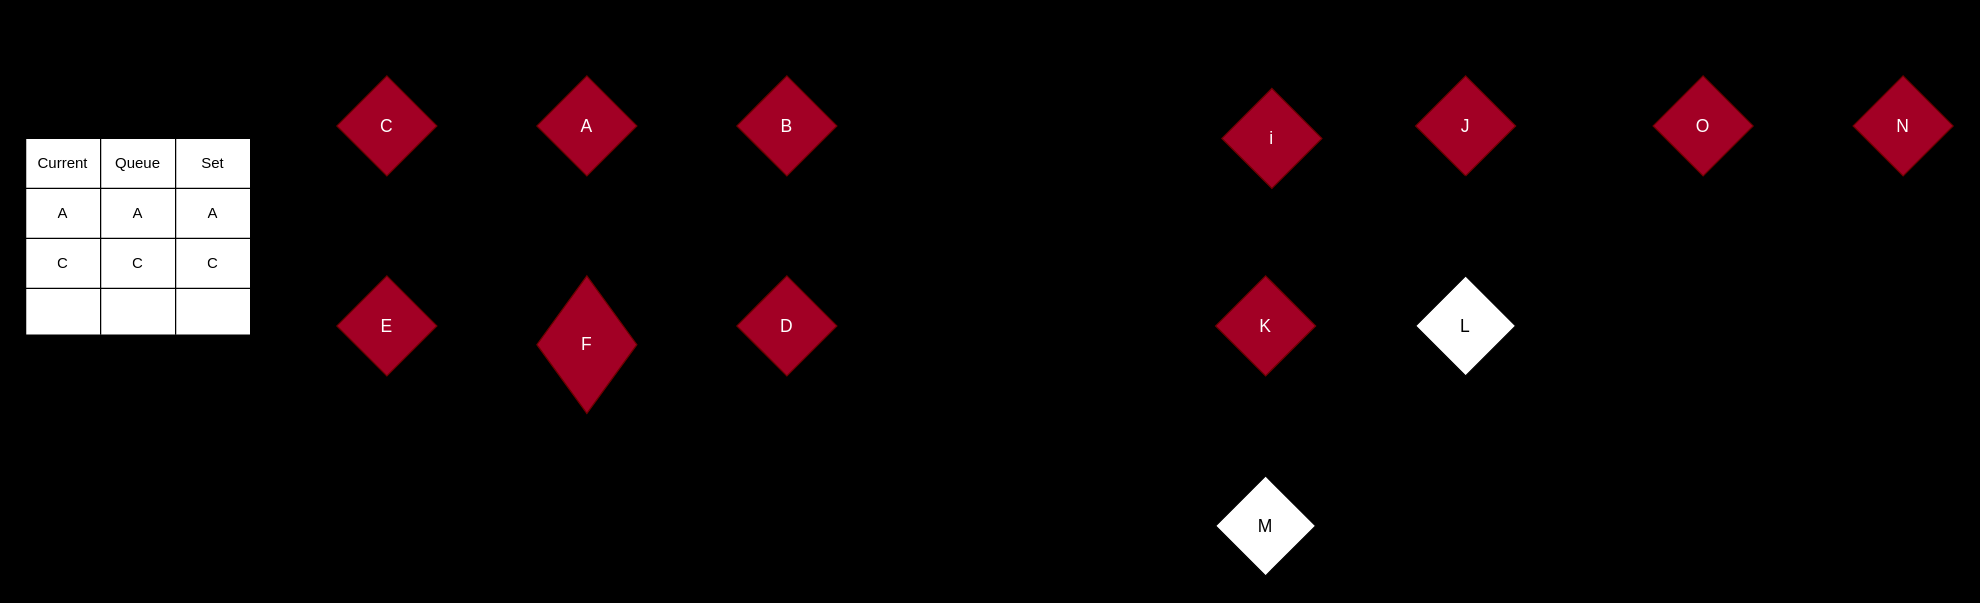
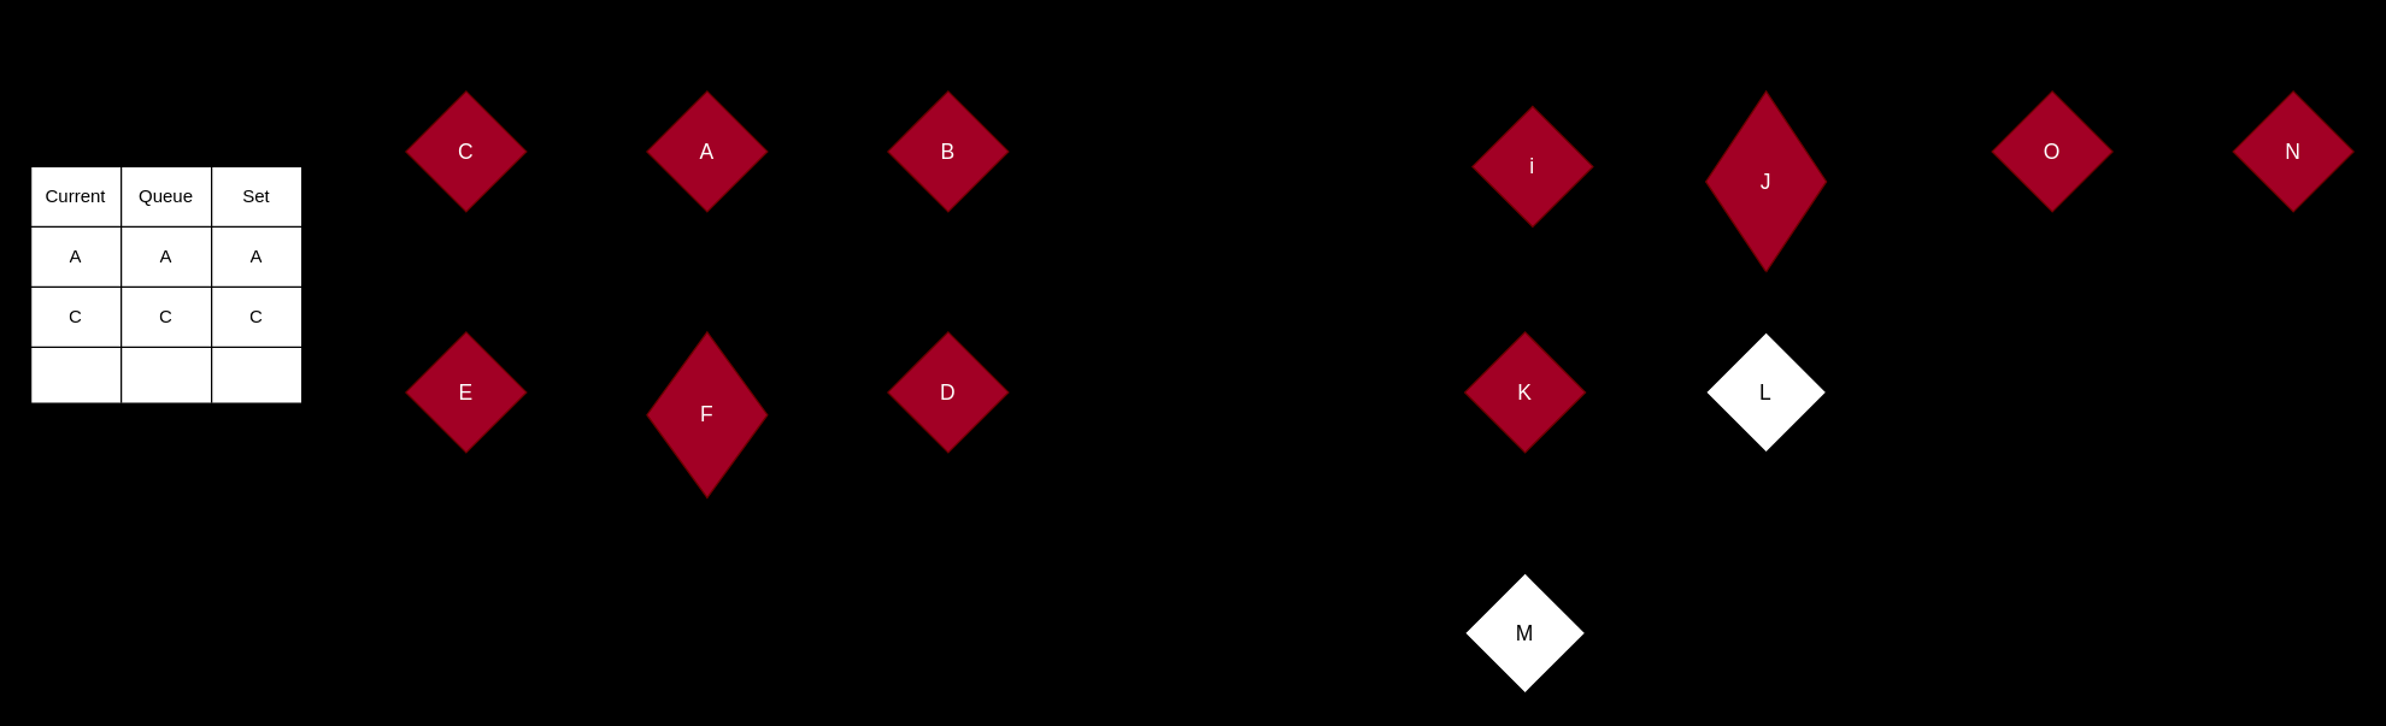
  <mxCell id="0" />
  <mxCell id="1" parent="0" />
  <mxCell id="2" style="sketch=0;html=1;exitX=1;exitY=0.5;exitDx=0;exitDy=0;fontSize=14;startArrow=none;startFill=0;endArrow=none;endFill=0;" parent="1" source="4" target="5" edge="1"><mxGeometry relative="1" as="geometry" /></mxCell>
  <mxCell id="3" value="" style="edgeStyle=none;sketch=0;html=1;fontSize=14;startArrow=none;startFill=0;endArrow=none;endFill=0;" parent="1" source="4" target="9" edge="1"><mxGeometry relative="1" as="geometry" /></mxCell>
  <mxCell id="4" value="i" style="rhombus;whiteSpace=wrap;html=1;rounded=0;labelBackgroundColor=none;sketch=0;strokeColor=#6F0000;fontSize=14;fillStyle=solid;fillColor=#a20025;fontColor=#ffffff;" parent="1" vertex="1"><mxGeometry x="977" y="70" width="80" height="80" as="geometry" /></mxCell>
- <mxCell id="5" value="J" style="rhombus;whiteSpace=wrap;html=1;rounded=0;labelBackgroundColor=none;sketch=0;strokeColor=#6F0000;fontSize=14;fillColor=#a20025;fontColor=#ffffff;" parent="1" vertex="1"><mxGeometry x="1132" y="60" width="80" height="80" as="geometry" /></mxCell>
+ <mxCell id="5" value="J" style="rhombus;whiteSpace=wrap;html=1;rounded=0;labelBackgroundColor=none;sketch=0;strokeColor=#6F0000;fontSize=14;fillColor=#a20025;fontColor=#ffffff;" parent="1" vertex="1"><mxGeometry x="1132" y="60" width="80" height="120" as="geometry" /></mxCell>
  <mxCell id="6" value="" style="edgeStyle=none;sketch=0;html=1;fontSize=14;startArrow=none;startFill=0;endArrow=none;endFill=0;" parent="1" source="9" target="10" edge="1"><mxGeometry relative="1" as="geometry" /></mxCell>
  <mxCell id="7" value="" style="edgeStyle=none;sketch=0;html=1;fontSize=14;startArrow=none;startFill=0;endArrow=none;endFill=0;" parent="1" source="9" target="11" edge="1"><mxGeometry relative="1" as="geometry" /></mxCell>
  <mxCell id="8" style="edgeStyle=none;sketch=0;html=1;exitX=1;exitY=0.5;exitDx=0;exitDy=0;entryX=0.5;entryY=1;entryDx=0;entryDy=0;fontSize=14;startArrow=none;startFill=0;endArrow=none;endFill=0;" parent="1" source="9" target="5" edge="1"><mxGeometry relative="1" as="geometry" /></mxCell>
  <mxCell id="9" value="K" style="rhombus;whiteSpace=wrap;html=1;rounded=0;labelBackgroundColor=none;sketch=0;strokeColor=#6F0000;fontSize=14;fillColor=#a20025;fontColor=#ffffff;" parent="1" vertex="1"><mxGeometry x="972" y="220" width="80" height="80" as="geometry" /></mxCell>
  <mxCell id="10" value="L" style="rhombus;whiteSpace=wrap;html=1;rounded=0;labelBackgroundColor=none;sketch=0;strokeColor=default;fontSize=14;gradientColor=none;" parent="1" vertex="1"><mxGeometry x="1132" y="220" width="80" height="80" as="geometry" /></mxCell>
  <mxCell id="11" value="M" style="rhombus;whiteSpace=wrap;html=1;rounded=0;labelBackgroundColor=none;sketch=0;strokeColor=default;fontSize=14;gradientColor=none;" parent="1" vertex="1"><mxGeometry x="972" y="380" width="80" height="80" as="geometry" /></mxCell>
  <mxCell id="12" value="" style="edgeStyle=none;sketch=0;html=1;fontSize=14;startArrow=none;startFill=0;endArrow=none;endFill=0;" parent="1" source="13" target="14" edge="1"><mxGeometry relative="1" as="geometry" /></mxCell>
  <mxCell id="13" value="O" style="rhombus;whiteSpace=wrap;html=1;rounded=0;labelBackgroundColor=none;sketch=0;strokeColor=#6F0000;fontSize=14;fillColor=#a20025;fontColor=#ffffff;" parent="1" vertex="1"><mxGeometry x="1322" y="60" width="80" height="80" as="geometry" /></mxCell>
  <mxCell id="14" value="N" style="rhombus;whiteSpace=wrap;html=1;rounded=0;labelBackgroundColor=none;sketch=0;strokeColor=#6F0000;fontSize=14;fillColor=#a20025;fontColor=#ffffff;" parent="1" vertex="1"><mxGeometry x="1482" y="60" width="80" height="80" as="geometry" /></mxCell>
  <mxCell id="15" value="Cycle" style="text;strokeColor=none;align=center;fillColor=none;html=1;verticalAlign=middle;whiteSpace=wrap;rounded=0;labelBackgroundColor=none;sketch=0;fillStyle=solid;fontSize=14;" parent="1" vertex="1"><mxGeometry x="1062" y="20" width="60" height="30" as="geometry" /></mxCell>
  <mxCell id="16" value="Cycle" style="text;strokeColor=none;align=center;fillColor=none;html=1;verticalAlign=middle;whiteSpace=wrap;rounded=0;labelBackgroundColor=none;sketch=0;fillStyle=solid;fontSize=14;" parent="1" vertex="1"><mxGeometry x="1414" y="25" width="60" height="30" as="geometry" /></mxCell>
  <mxCell id="17" value="" style="edgeStyle=none;html=1;" parent="1" source="19" target="21" edge="1"><mxGeometry relative="1" as="geometry" /></mxCell>
  <mxCell id="18" value="" style="edgeStyle=none;html=1;" parent="1" source="19" target="23" edge="1"><mxGeometry relative="1" as="geometry" /></mxCell>
  <mxCell id="19" value="A" style="rhombus;whiteSpace=wrap;html=1;rounded=0;labelBackgroundColor=none;sketch=0;strokeColor=#6F0000;fontSize=14;fillStyle=solid;fillColor=#a20025;fontColor=#ffffff;" parent="1" vertex="1"><mxGeometry x="429" y="60" width="80" height="80" as="geometry" /></mxCell>
  <mxCell id="20" value="" style="edgeStyle=none;html=1;" parent="1" source="21" target="25" edge="1"><mxGeometry relative="1" as="geometry" /></mxCell>
  <mxCell id="21" value="B" style="rhombus;whiteSpace=wrap;html=1;rounded=0;labelBackgroundColor=none;sketch=0;strokeColor=#6F0000;fontSize=14;fillStyle=solid;fillColor=#a20025;fontColor=#ffffff;" parent="1" vertex="1"><mxGeometry x="589" y="60" width="80" height="80" as="geometry" /></mxCell>
  <mxCell id="22" value="" style="edgeStyle=none;html=1;" parent="1" source="23" target="26" edge="1"><mxGeometry relative="1" as="geometry" /></mxCell>
  <mxCell id="23" value="C" style="rhombus;whiteSpace=wrap;html=1;rounded=0;labelBackgroundColor=none;sketch=0;strokeColor=#6F0000;fontSize=14;fillStyle=solid;fillColor=#a20025;fontColor=#ffffff;" parent="1" vertex="1"><mxGeometry x="269" y="60" width="80" height="80" as="geometry" /></mxCell>
  <mxCell id="24" value="" style="edgeStyle=none;html=1;" parent="1" source="25" target="27" edge="1"><mxGeometry relative="1" as="geometry" /></mxCell>
  <mxCell id="25" value="D" style="rhombus;whiteSpace=wrap;html=1;rounded=0;labelBackgroundColor=none;sketch=0;strokeColor=#6F0000;fontSize=14;fillStyle=solid;fillColor=#a20025;fontColor=#ffffff;" parent="1" vertex="1"><mxGeometry x="589" y="220" width="80" height="80" as="geometry" /></mxCell>
  <mxCell id="26" value="E" style="rhombus;whiteSpace=wrap;html=1;fontSize=14;fillColor=#a20025;strokeColor=#6F0000;fontColor=#ffffff;rounded=0;labelBackgroundColor=none;sketch=0;fillStyle=solid;" parent="1" vertex="1"><mxGeometry x="269" y="220" width="80" height="80" as="geometry" /></mxCell>
  <mxCell id="27" value="F" style="rhombus;whiteSpace=wrap;html=1;rounded=0;labelBackgroundColor=none;sketch=0;strokeColor=#6F0000;fontSize=14;fillStyle=solid;fillColor=#a20025;fontColor=#ffffff;" parent="1" vertex="1"><mxGeometry x="429" y="220" width="80" height="110" as="geometry" /></mxCell>
  <mxCell id="28" value="" style="shape=table;startSize=0;container=1;collapsible=0;childLayout=tableLayout;" parent="1" vertex="1"><mxGeometry x="20" y="110" width="180" height="157.317" as="geometry" /></mxCell>
  <mxCell id="29" value="" style="shape=tableRow;horizontal=0;startSize=0;swimlaneHead=0;swimlaneBody=0;top=0;left=0;bottom=0;right=0;collapsible=0;dropTarget=0;fillColor=none;points=[[0,0.5],[1,0.5]];portConstraint=eastwest;" parent="28" vertex="1"><mxGeometry width="180" height="40" as="geometry" /></mxCell>
  <mxCell id="30" value="Current" style="shape=partialRectangle;html=1;whiteSpace=wrap;connectable=0;overflow=hidden;fillColor=none;top=0;left=0;bottom=0;right=0;pointerEvents=1;" parent="29" vertex="1"><mxGeometry width="60" height="40" as="geometry"><mxRectangle width="60" height="40" as="alternateBounds" /></mxGeometry></mxCell>
  <mxCell id="31" value="Queue" style="shape=partialRectangle;html=1;whiteSpace=wrap;connectable=0;overflow=hidden;fillColor=none;top=0;left=0;bottom=0;right=0;pointerEvents=1;" parent="29" vertex="1"><mxGeometry x="60" width="60" height="40" as="geometry"><mxRectangle width="60" height="40" as="alternateBounds" /></mxGeometry></mxCell>
  <mxCell id="32" value="Set" style="shape=partialRectangle;html=1;whiteSpace=wrap;connectable=0;overflow=hidden;fillColor=none;top=0;left=0;bottom=0;right=0;pointerEvents=1;" parent="29" vertex="1"><mxGeometry x="120" width="60" height="40" as="geometry"><mxRectangle width="60" height="40" as="alternateBounds" /></mxGeometry></mxCell>
  <mxCell id="33" style="shape=tableRow;horizontal=0;startSize=0;swimlaneHead=0;swimlaneBody=0;top=0;left=0;bottom=0;right=0;collapsible=0;dropTarget=0;fillColor=none;points=[[0,0.5],[1,0.5]];portConstraint=eastwest;" parent="28" vertex="1"><mxGeometry y="40" width="180" height="40" as="geometry" /></mxCell>
  <mxCell id="34" value="A" style="shape=partialRectangle;html=1;whiteSpace=wrap;connectable=0;overflow=hidden;fillColor=none;top=0;left=0;bottom=0;right=0;pointerEvents=1;" parent="33" vertex="1"><mxGeometry width="60" height="40" as="geometry"><mxRectangle width="60" height="40" as="alternateBounds" /></mxGeometry></mxCell>
  <mxCell id="35" value="A" style="shape=partialRectangle;html=1;whiteSpace=wrap;connectable=0;overflow=hidden;fillColor=none;top=0;left=0;bottom=0;right=0;pointerEvents=1;" parent="33" vertex="1"><mxGeometry x="60" width="60" height="40" as="geometry"><mxRectangle width="60" height="40" as="alternateBounds" /></mxGeometry></mxCell>
  <mxCell id="36" value="A" style="shape=partialRectangle;html=1;whiteSpace=wrap;connectable=0;overflow=hidden;fillColor=none;top=0;left=0;bottom=0;right=0;pointerEvents=1;" parent="33" vertex="1"><mxGeometry x="120" width="60" height="40" as="geometry"><mxRectangle width="60" height="40" as="alternateBounds" /></mxGeometry></mxCell>
  <mxCell id="37" style="shape=tableRow;horizontal=0;startSize=0;swimlaneHead=0;swimlaneBody=0;top=0;left=0;bottom=0;right=0;collapsible=0;dropTarget=0;fillColor=none;points=[[0,0.5],[1,0.5]];portConstraint=eastwest;" parent="28" vertex="1"><mxGeometry y="80" width="180" height="40" as="geometry" /></mxCell>
  <mxCell id="38" value="C" style="shape=partialRectangle;html=1;whiteSpace=wrap;connectable=0;overflow=hidden;fillColor=none;top=0;left=0;bottom=0;right=0;pointerEvents=1;" parent="37" vertex="1"><mxGeometry width="60" height="40" as="geometry"><mxRectangle width="60" height="40" as="alternateBounds" /></mxGeometry></mxCell>
  <mxCell id="39" value="C" style="shape=partialRectangle;html=1;whiteSpace=wrap;connectable=0;overflow=hidden;fillColor=none;top=0;left=0;bottom=0;right=0;pointerEvents=1;" parent="37" vertex="1"><mxGeometry x="60" width="60" height="40" as="geometry"><mxRectangle width="60" height="40" as="alternateBounds" /></mxGeometry></mxCell>
  <mxCell id="40" value="C" style="shape=partialRectangle;html=1;whiteSpace=wrap;connectable=0;overflow=hidden;fillColor=none;top=0;left=0;bottom=0;right=0;pointerEvents=1;" parent="37" vertex="1"><mxGeometry x="120" width="60" height="40" as="geometry"><mxRectangle width="60" height="40" as="alternateBounds" /></mxGeometry></mxCell>
  <mxCell id="41" style="shape=tableRow;horizontal=0;startSize=0;swimlaneHead=0;swimlaneBody=0;top=0;left=0;bottom=0;right=0;collapsible=0;dropTarget=0;fillColor=none;points=[[0,0.5],[1,0.5]];portConstraint=eastwest;" parent="28" vertex="1"><mxGeometry y="120" width="180" height="37" as="geometry" /></mxCell>
  <mxCell id="42" style="shape=partialRectangle;html=1;whiteSpace=wrap;connectable=0;overflow=hidden;fillColor=none;top=0;left=0;bottom=0;right=0;pointerEvents=1;" parent="41" vertex="1"><mxGeometry width="60" height="37" as="geometry"><mxRectangle width="60" height="37" as="alternateBounds" /></mxGeometry></mxCell>
  <mxCell id="43" style="shape=partialRectangle;html=1;whiteSpace=wrap;connectable=0;overflow=hidden;fillColor=none;top=0;left=0;bottom=0;right=0;pointerEvents=1;" parent="41" vertex="1"><mxGeometry x="60" width="60" height="37" as="geometry"><mxRectangle width="60" height="37" as="alternateBounds" /></mxGeometry></mxCell>
  <mxCell id="44" style="shape=partialRectangle;html=1;whiteSpace=wrap;connectable=0;overflow=hidden;fillColor=none;top=0;left=0;bottom=0;right=0;pointerEvents=1;" parent="41" vertex="1"><mxGeometry x="120" width="60" height="37" as="geometry"><mxRectangle width="60" height="37" as="alternateBounds" /></mxGeometry></mxCell>
